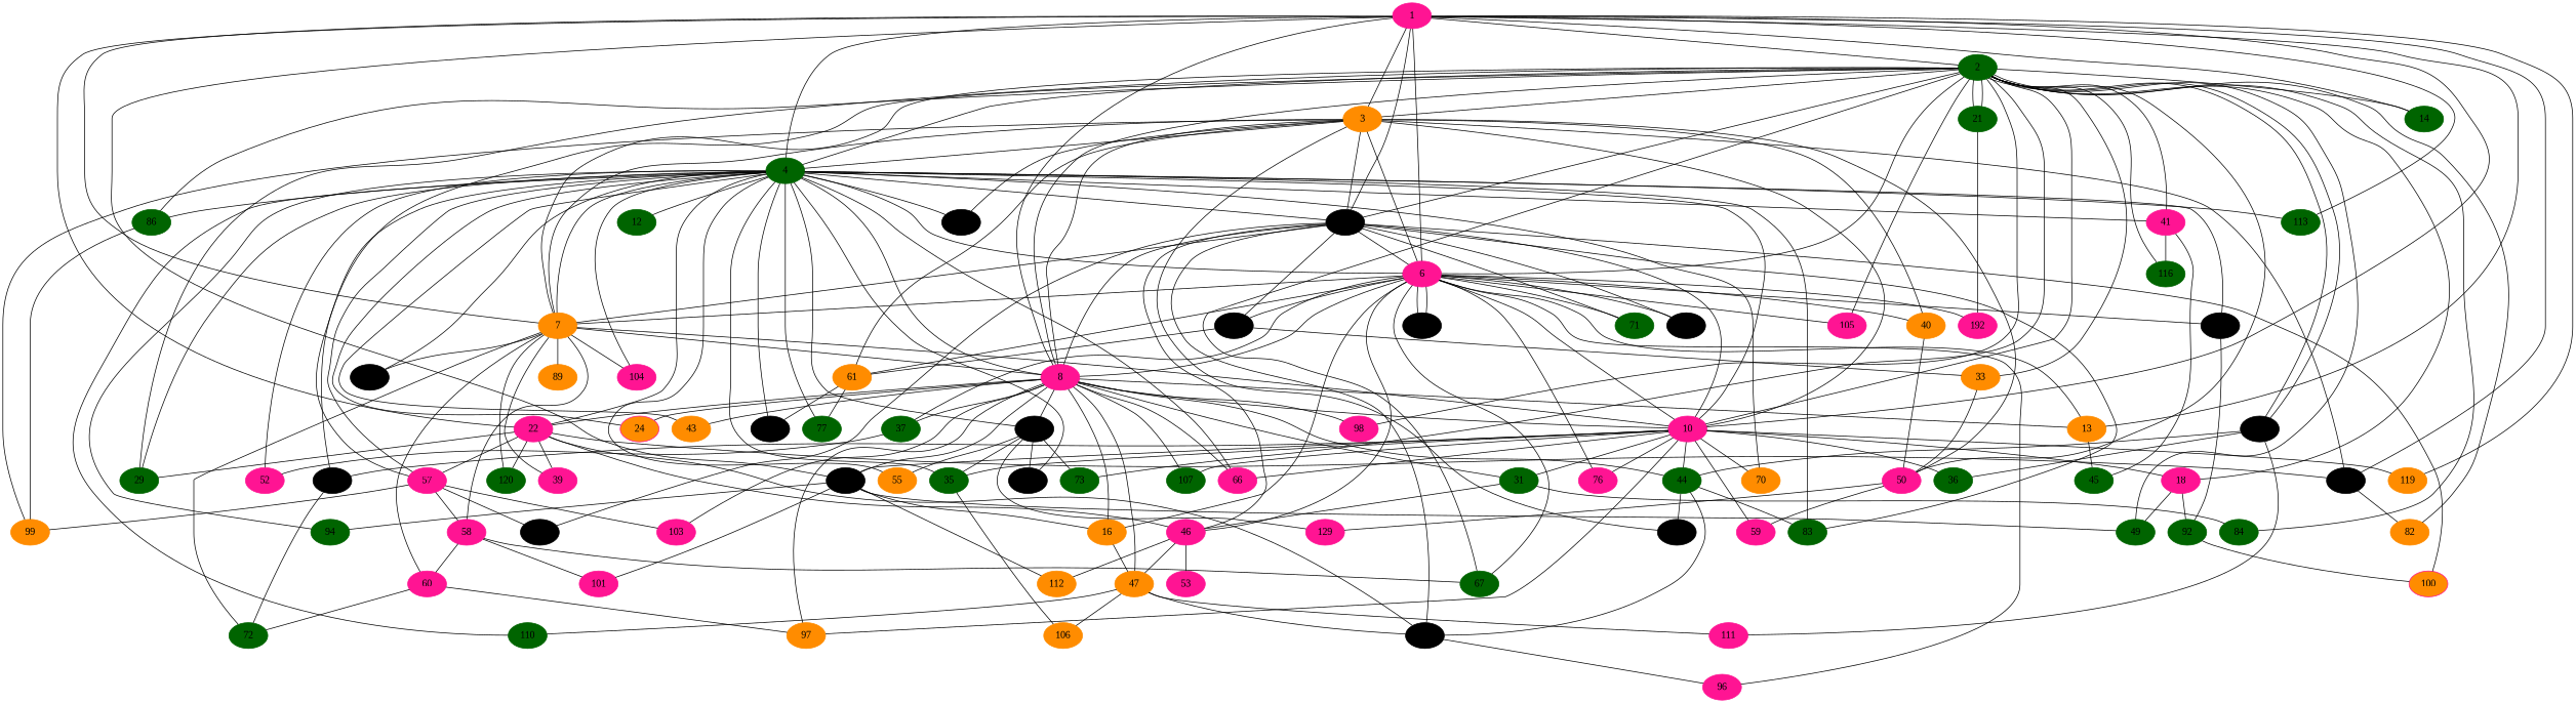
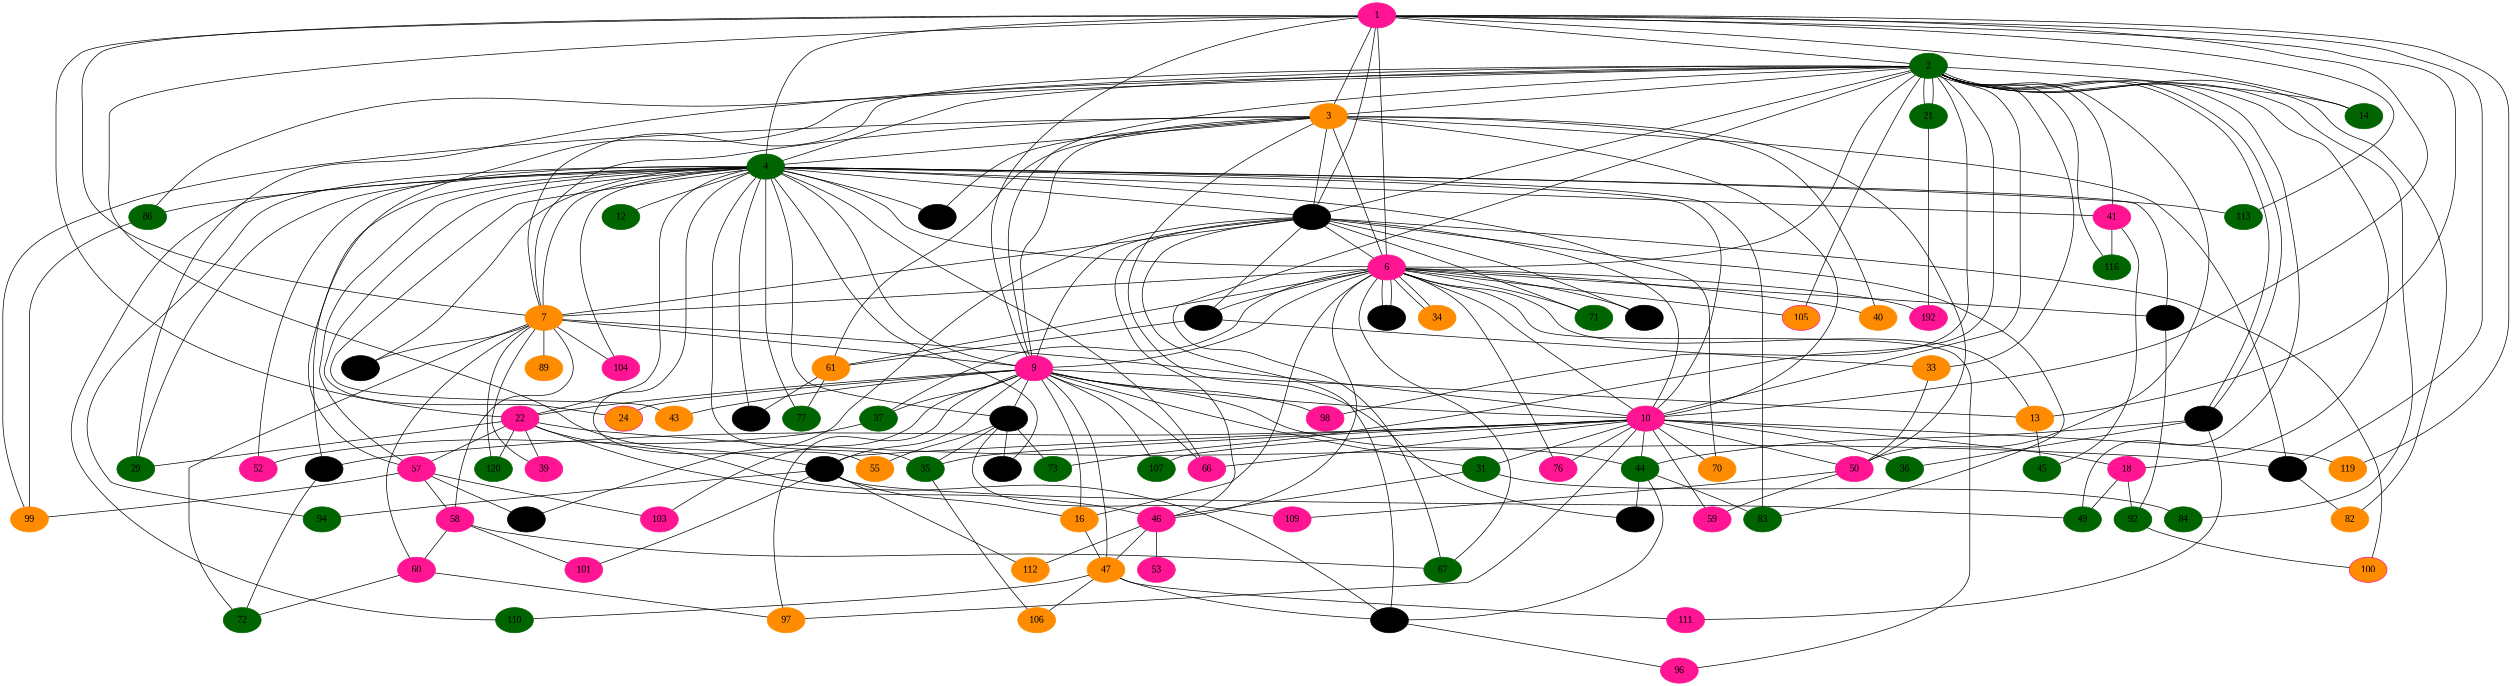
  graph {
    fontname="Liberation Serif"
    node [color=deeppink fontname="Liberation Serif" style=filled]
    edge [fontname="Liberation Serif"]
    1 [super="+48"]
    2 [color=darkgreen super="+108"]
    3 [color=darkorange super="+68"]
    4 [color=darkgreen super="+9"]
    5 [color=black super="+123"]
    6 [super="+19"]
    7 [color=darkorange super="+62"]
-   8 [super="+17"]
+   8 [super="+17" label=9]
    10 [super="+32"]
    13 [color=darkorange super="+25"]
    14 [color=darkgreen]
    15 [color=black super="+81"]
    22 [super="+38"]
    42 [color=black super="+118"]
    113 [color=darkgreen]
    119 [color=darkorange]
    18
    21 [color=darkgreen]
    23 [color=black]
    29 [color=darkgreen super="+30"]
    33 [color=darkorange]
    41
    49 [color=darkgreen super="+91"]
    50 [super="+87"]
    57 [super="+69"]
    67 [color=darkgreen]
    73 [color=darkgreen]
    82 [color=darkorange]
    84 [color=darkgreen]
    86 [color=darkgreen]
    98
-   105
+   105 [fillcolor=darkorange]
    116 [color=darkgreen]
    20 [color=black]
    40 [color=darkorange]
    61 [color=darkorange super="+117"]
    99 [color=darkorange super="+126"]
    121 [color=black]
    11 [color=black]
    12 [color=darkgreen]
    24 [fillcolor=darkorange]
    28 [color=black super="+79"]
    35 [color=darkgreen super="+56"]
    43 [color=darkorange]
    52
    55 [color=darkorange super="+85"]
    63 [color=black super="+95"]
    65 [color=black]
    66
    70 [color=darkorange]
    77 [color=darkgreen]
    83 [color=darkgreen super="+122"]
    88 [color=black]
    90 [color=black]
    94 [color=darkgreen]
    104
    110 [color=darkgreen]
    27 [color=black super="+75"]
    46 [super="+54"]
    71 [color=darkgreen super="+80"]
    78 [color=black super="+115"]
    100 [fillcolor=darkorange]
    114 [color=black]
    124 [color=black]
    16 [color=darkorange]
    26 [color=black]
+   34 [color=darkorange]
    37 [color=darkgreen]
    76
    96
    n71 [label=192]
    39
    58 [super="+74"]
    60
    72 [color=darkgreen super="+93"]
    89 [color=darkorange]
    120 [color=darkgreen]
    31 [color=darkgreen]
    44 [color=darkgreen super="+64"]
    47 [color=darkorange super="+51"]
    97 [color=darkorange super="+125"]
    103
    107 [color=darkgreen]
    36 [color=darkgreen]
    59
    45 [color=darkgreen]
    101
    112 [color=darkorange]
    92 [color=darkgreen]
    111
-   109 [label=129]
+   109
    106 [color=darkorange]
    53
    1 -- 2
    1 -- 3
    1 -- 4 [weight=3]
    1 -- 5
    1 -- 6
    1 -- 7
    1 -- 8
    1 -- 10
    1 -- 13
    1 -- 14
    1 -- 15
    1 -- 22
    1 -- 42
    1 -- 113
    1 -- 119
    2 -- 3
    2 -- 4 [weight=2]
    2 -- 5
    2 -- 6
    2 -- 7
    2 -- 8
    2 -- 10
    2 -- 14
    2 -- 18
    2 -- 21
    2 -- 21
    2 -- 23
    2 -- 23
    2 -- 29
    2 -- 33
    2 -- 41
    2 -- 49
    2 -- 50
    2 -- 57
    2 -- 67
    2 -- 73
    2 -- 82
    2 -- 84
    2 -- 86
    2 -- 98
    2 -- 105
    2 -- 116
    3 -- 4 [weight=2]
    3 -- 5
    3 -- 6 [weight=2]
    3 -- 7
    3 -- 8
    3 -- 10 [weight=2]
    3 -- 42
    3 -- 50
    3 -- 20
    3 -- 40
    3 -- 61
    3 -- 99
    3 -- 121
    4 -- 5 [weight=2]
    4 -- 6 [weight=2]
    4 -- 7 [weight=3]
    4 -- 8 [weight=2]
    4 -- 10 [weight=2]
    4 -- 22
    4 -- 113
    4 -- 29
    4 -- 41
    4 -- 57
    4 -- 86
    4 -- 20
    4 -- 11
    4 -- 12 [weight=2]
    4 -- 24
    4 -- 28 [weight=2]
    4 -- 35
    4 -- 43
    4 -- 52
    4 -- 55 [weight=2]
    4 -- 63
    4 -- 65
    4 -- 66
    4 -- 70
    4 -- 77
    4 -- 83
    4 -- 88
    4 -- 90
    4 -- 94
    4 -- 104
    4 -- 110
    5 -- 6
    5 -- 7
    5 -- 8
    5 -- 10
    5 -- 83
    5 -- 27 [weight=2]
    5 -- 46
    5 -- 71 [weight=2]
    5 -- 78
    5 -- 100
    5 -- 114
    5 -- 124
    6 -- 7
    6 -- 8
    6 -- 10
    6 -- 13
    6 -- 67
    6 -- 105
    6 -- 40
    6 -- 61
    6 -- 11
    6 -- 27
    6 -- 46
    6 -- 71
    6 -- 114
    6 -- 16
    6 -- 26
    6 -- 26
+   6 -- 34
+   6 -- 34
    6 -- 37
    6 -- 76
    6 -- 96
    6 -- n71
    7 -- 8
    7 -- 10
    7 -- 90
    7 -- 104
    7 -- 39
    7 -- 58
    7 -- 60
    7 -- 72
    7 -- 89
    7 -- 120
    8 -- 10
    8 -- 13
    8 -- 15
    8 -- 22
    8 -- 98
    8 -- 24
    8 -- 28
    8 -- 43
    8 -- 66
    8 -- 16
    8 -- 37
    8 -- 31
    8 -- 44
    8 -- 47
    8 -- 97
    8 -- 103
    8 -- 107
    10 -- 15
    10 -- 119
    10 -- 18
-   40 -- 50
+   10 -- 50
    10 -- 35
    10 -- 63 [weight=2]
    10 -- 66
    10 -- 70
    10 -- 76
    10 -- 31
    10 -- 44
    10 -- 97
    10 -- 107
    10 -- 36
    10 -- 59
    13 -- 45
    15 -- 49
    15 -- 94
    15 -- 16
    15 -- 101
    15 -- 112
    22 -- 42
    22 -- 29
    22 -- 57
    22 -- 46
    22 -- 78
    22 -- 39
    22 -- 120
    42 -- 82
    18 -- 49
    18 -- 92
    21 -- n71
    23 -- 44
    23 -- 36
    23 -- 111
    33 -- 50
    41 -- 116
    41 -- 45
    50 -- 59
    50 -- 109
    57 -- 99
    57 -- 124
    57 -- 58
    57 -- 103
    86 -- 99
    61 -- 65
    61 -- 77
    11 -- 92
    28 -- 73
    28 -- 35
    28 -- 55
    28 -- 88
    28 -- 109
    35 -- 106
    63 -- 72
    27 -- 33
    27 -- 61
    46 -- 47
    46 -- 112
    46 -- 53
    78 -- 96
    16 -- 47
    37 -- 52
    58 -- 67
    58 -- 60
    58 -- 101
    60 -- 72
    60 -- 97
    31 -- 84
    31 -- 46
    44 -- 121
    44 -- 83
    44 -- 78
    47 -- 110
    47 -- 78
    47 -- 111
    47 -- 106
    92 -- 100
  }
